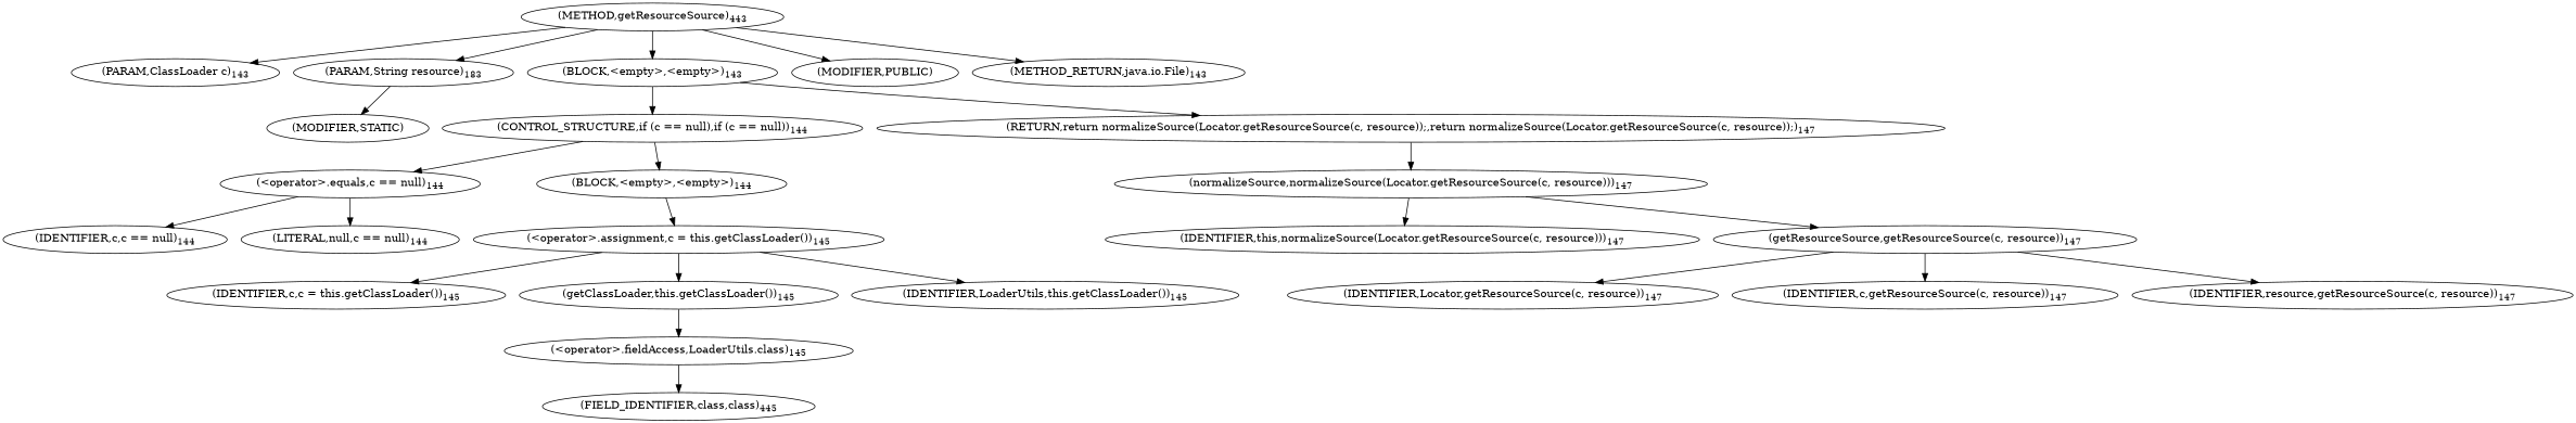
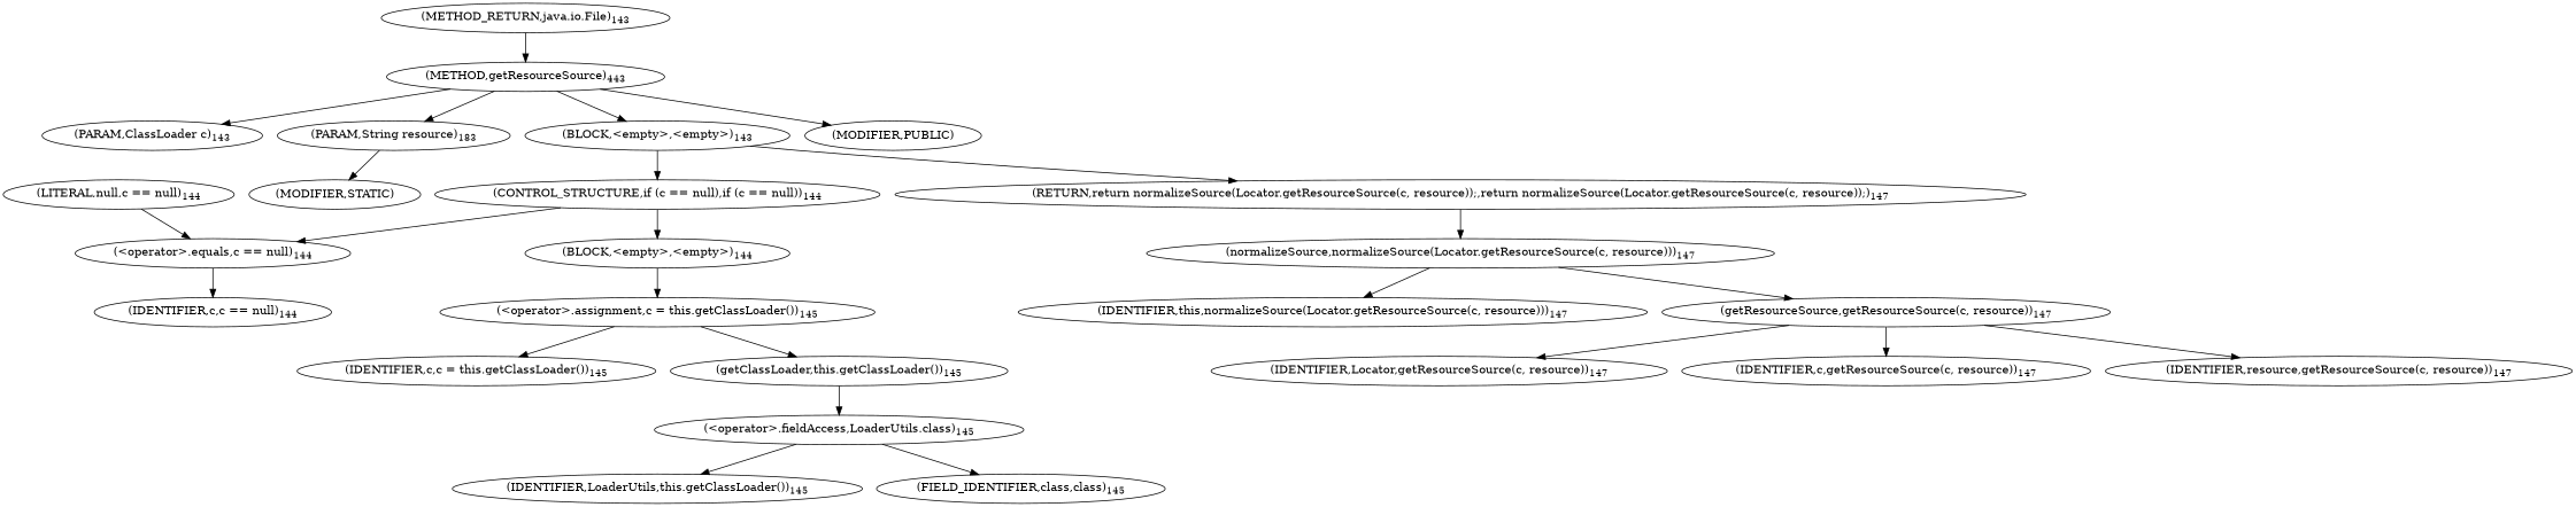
  digraph {
    n1 [label=<(METHOD,getResourceSource)<SUB>443</SUB>>]
    n2 [label=<(PARAM,ClassLoader c)<SUB>143</SUB>>]
    n3 [label=<(PARAM,String resource)<SUB>183</SUB>>]
    n4 [label=<(BLOCK,&lt;empty&gt;,&lt;empty&gt;)<SUB>143</SUB>>]
    n5 [label=<(MODIFIER,PUBLIC)>]
    n6 [label=<(METHOD_RETURN,java.io.File)<SUB>143</SUB>>]
    n7 [label=<(MODIFIER,STATIC)>]
    n8 [label=<(CONTROL_STRUCTURE,if (c == null),if (c == null))<SUB>144</SUB>>]
    n9 [label=<(RETURN,return normalizeSource(Locator.getResourceSource(c, resource));,return normalizeSource(Locator.getResourceSource(c, resource));)<SUB>147</SUB>>]
    n10 [label=<(&lt;operator&gt;.equals,c == null)<SUB>144</SUB>>]
    n11 [label=<(BLOCK,&lt;empty&gt;,&lt;empty&gt;)<SUB>144</SUB>>]
    n12 [label=<(normalizeSource,normalizeSource(Locator.getResourceSource(c, resource)))<SUB>147</SUB>>]
    n13 [label=<(IDENTIFIER,c,c == null)<SUB>144</SUB>>]
    n14 [label=<(LITERAL,null,c == null)<SUB>144</SUB>>]
    n15 [label=<(&lt;operator&gt;.assignment,c = this.getClassLoader())<SUB>145</SUB>>]
    n16 [label=<(IDENTIFIER,c,c = this.getClassLoader())<SUB>145</SUB>>]
    n17 [label=<(getClassLoader,this.getClassLoader())<SUB>145</SUB>>]
    n18 [label=<(&lt;operator&gt;.fieldAccess,LoaderUtils.class)<SUB>145</SUB>>]
    n19 [label=<(IDENTIFIER,LoaderUtils,this.getClassLoader())<SUB>145</SUB>>]
-   n20 [label=<(FIELD_IDENTIFIER,class,class)<SUB>445</SUB>>]
+   n20 [label=<(FIELD_IDENTIFIER,class,class)<SUB>145</SUB>>]
    n21 [label=<(IDENTIFIER,this,normalizeSource(Locator.getResourceSource(c, resource)))<SUB>147</SUB>>]
    n22 [label=<(getResourceSource,getResourceSource(c, resource))<SUB>147</SUB>>]
    n23 [label=<(IDENTIFIER,Locator,getResourceSource(c, resource))<SUB>147</SUB>>]
    n24 [label=<(IDENTIFIER,c,getResourceSource(c, resource))<SUB>147</SUB>>]
    n25 [label=<(IDENTIFIER,resource,getResourceSource(c, resource))<SUB>147</SUB>>]
    n1 -> n2
    n1 -> n3
    n1 -> n4
    n1 -> n5
-   n1 -> n6
+   n6 -> n1
    n3 -> n7
    n4 -> n8
    n4 -> n9
    n8 -> n10
    n8 -> n11
    n9 -> n12
    n10 -> n13
-   n10 -> n14
+   n14 -> n10
    n11 -> n15
    n12 -> n21
    n12 -> n22
    n15 -> n16
    n15 -> n17
    n17 -> n18
-   n15 -> n19
+   n18 -> n19
    n18 -> n20
    n22 -> n23
    n22 -> n24
    n22 -> n25
  }
